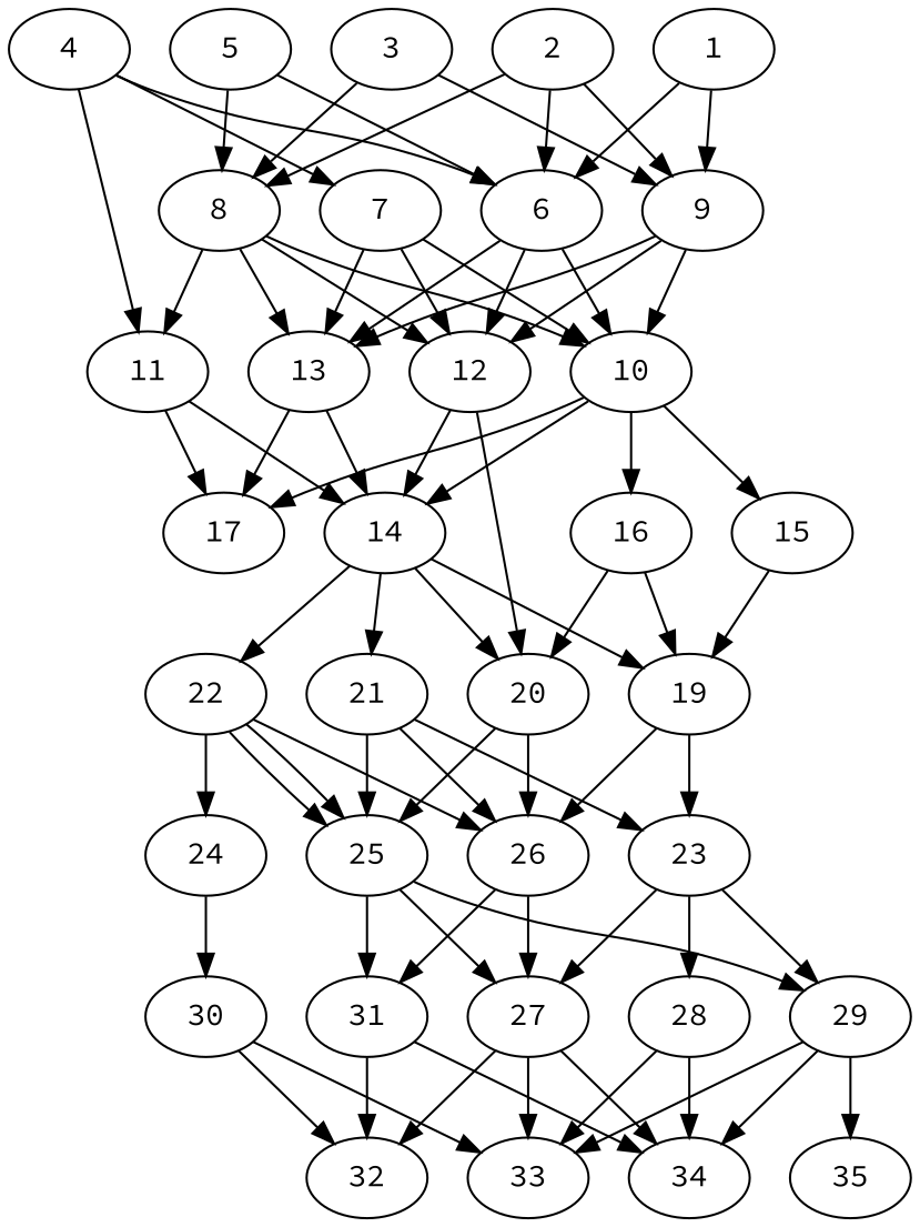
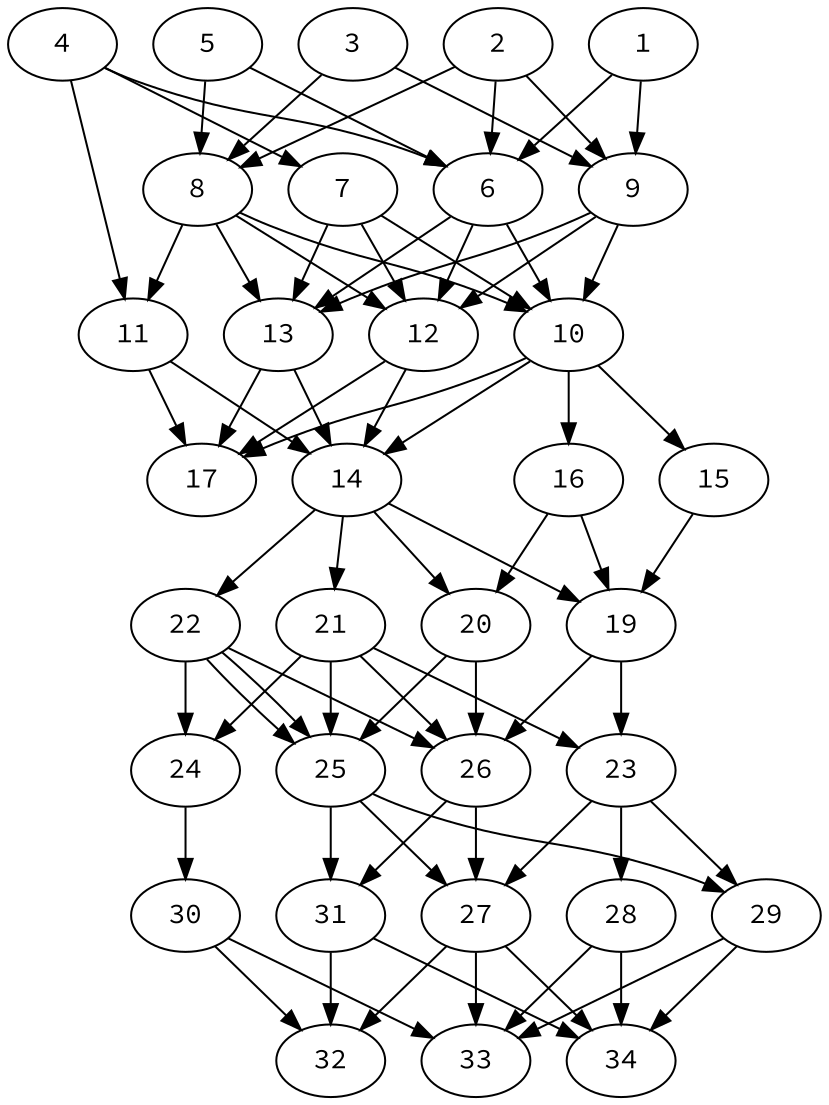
  digraph {
    fontname="Source Code Pro"
    node [alpha=0.09 fontname="Source Code Pro"]
    edge [fontname="Source Code Pro"]
    1 [alpha=0.18 expect_size=30256128]
    6 [expect_size=24953856]
    9 [alpha=0.11 expect_size=11603968]
    10 [alpha=0.06 expect_size=15687680]
    12 [alpha=0.16 expect_size=6956032]
    13 [expect_size=13321216]
    14 [alpha=0.05 expect_size=11254784]
    15 [alpha=0.10 expect_size=48353280]
    16 [alpha=0.12 expect_size=46337024]
    17 [expect_size=19317760]
    2 [alpha=0.03 expect_size=14510080]
    8 [alpha=0.14 expect_size=48960512]
    11 [alpha=0.14 expect_size=12669952]
    3 [alpha=0.19 expect_size=9038848]
    4 [alpha=0.16 expect_size=47167488]
    7 [alpha=0.03 expect_size=47900672]
    5 [alpha=0.19 expect_size=34823168]
    19 [alpha=0.02 expect_size=11984896]
    20 [alpha=0.04 expect_size=37193728]
    21 [alpha=0.15 expect_size=5272576]
    22 [alpha=0.11 expect_size=37856256]
    23 [expect_size=27675648]
    26 [alpha=0.07 expect_size=36043776]
    25 [alpha=0.11 expect_size=11919360]
    24 [alpha=0.04 expect_size=48412672]
    27 [alpha=0.02 expect_size=16575488]
    28 [alpha=0.14 expect_size=37414912]
    29 [alpha=0.10 expect_size=49505280]
    31 [alpha=0.12 expect_size=16497664]
    30 [expect_size=7959552]
    32 [alpha=0.16 expect_size=5762048]
    33 [alpha=0.03 expect_size=32206848]
    34 [alpha=0.13 expect_size=5257216]
-   35 [alpha=0.00 expect_size=14023680]
    1 -> 6
    1 -> 9
    6 -> 10
    6 -> 12
    6 -> 13
    9 -> 10
    9 -> 12
    9 -> 13
    10 -> 14
    10 -> 15
    10 -> 16
    10 -> 17
    12 -> 14
-   12 -> 20
+   12 -> 17
    13 -> 14
    13 -> 17
    14 -> 19
    14 -> 20
    14 -> 21
    14 -> 22
    15 -> 19
    16 -> 19
    16 -> 20
    2 -> 6
    2 -> 9
    2 -> 8
    8 -> 10
    8 -> 12
    8 -> 13
    8 -> 11
    11 -> 14
    11 -> 17
    3 -> 9
    3 -> 8
    4 -> 6
    4 -> 11
    4 -> 7
    7 -> 10
    7 -> 12
    7 -> 13
    5 -> 6
    5 -> 8
    19 -> 23
    19 -> 26
    20 -> 26
    20 -> 25
    21 -> 23
    21 -> 26
    21 -> 25
+   21 -> 24
    22 -> 26
    22 -> 25
    22 -> 25
    22 -> 24
    23 -> 27
    23 -> 28
    23 -> 29
    26 -> 27
    26 -> 31
    25 -> 27
    25 -> 29
    25 -> 31
    24 -> 30
    27 -> 32
    27 -> 33
    27 -> 34
    28 -> 33
    28 -> 34
    29 -> 33
    29 -> 34
-   29 -> 35
    31 -> 32
    31 -> 34
    30 -> 32
    30 -> 33
  }
